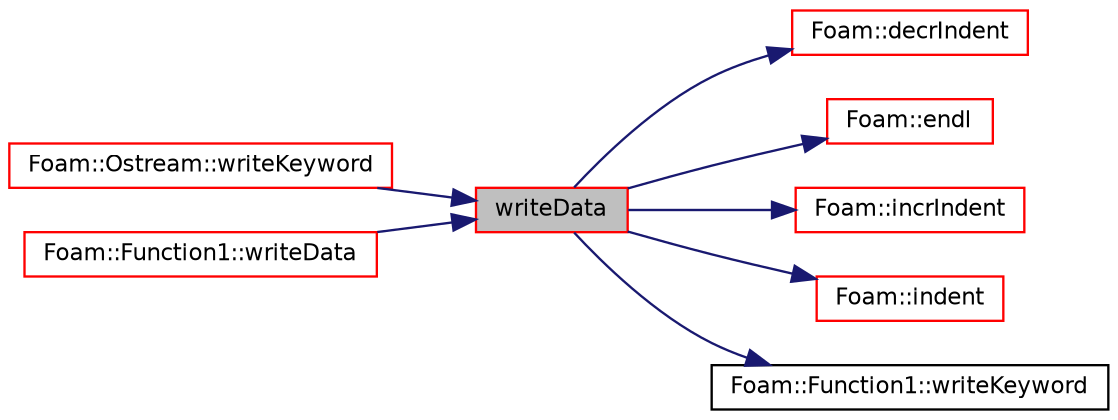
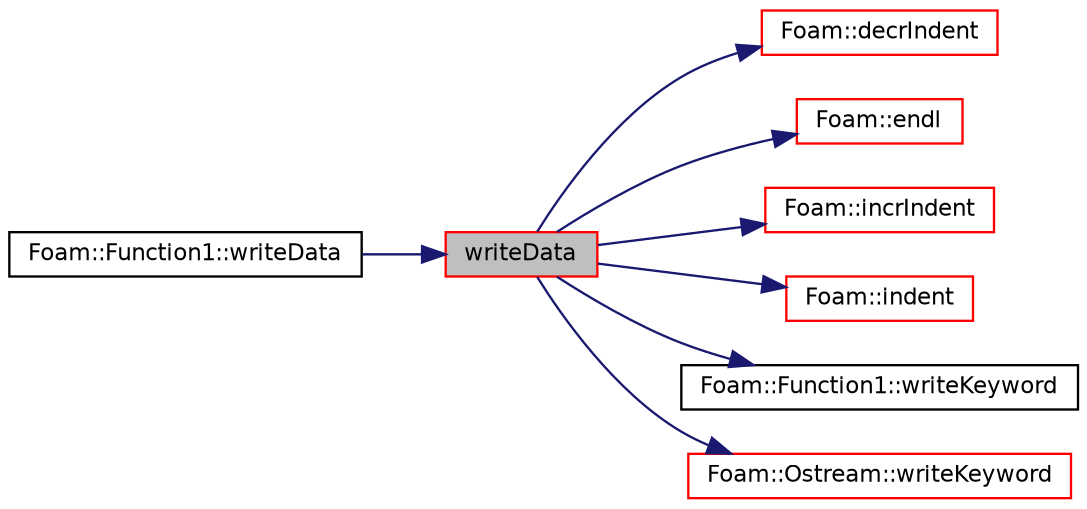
  digraph {
    rankdir=LR
    node [color=red fontname=Helvetica fontsize=10 shape=record]
    edge [color=midnightblue fontname=Helvetica fontsize=10 labelfontname=Helvetica labelfontsize=10 style=solid]
    n1 [fillcolor=grey75 fontcolor=black height=0.2 label=writeData style=filled width=0.4]
    n2 [height=0.2 label="Foam::decrIndent" width=0.4]
    n3 [height=0.2 label="Foam::endl" width=0.4]
    n4 [height=0.2 label="Foam::incrIndent" width=0.4]
    n5 [height=0.2 label="Foam::indent" width=0.4]
    n6 [color=black height=0.2 label="Foam::Function1::writeKeyword" width=0.4]
    n7 [height=0.2 label="Foam::Ostream::writeKeyword" width=0.4]
-   n8 [height=0.2 label="Foam::Function1::writeData" width=0.4]
+   n8 [color=black height=0.2 label="Foam::Function1::writeData" width=0.4]
    n1 -> n2
    n1 -> n3
    n1 -> n4
    n1 -> n5
    n1 -> n6
-   n7 -> n1
+   n1 -> n7
    n8 -> n1
  }
